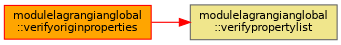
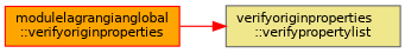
  digraph {
    rankdir=LR
    node [fontname=Helvetica fontsize=10 shape=record style=filled]
    n1 [color=red fillcolor=orange fontcolor=black height=0.2 label="modulelagrangianglobal\l::verifyoriginproperties" width=0.4]
-   n2 [color=gray40 fillcolor=khaki height=0.2 label="modulelagrangianglobal\l::verifypropertylist" width=0.4]
+   n2 [color=gray40 fillcolor=khaki height=0.2 label="verifyoriginproperties\l::verifypropertylist" width=0.4]
    n1 -> n2 [color=red fontname=Helvetica fontsize=10 labelfontname=Helvetica labelfontsize=10 style=solid]
  }
